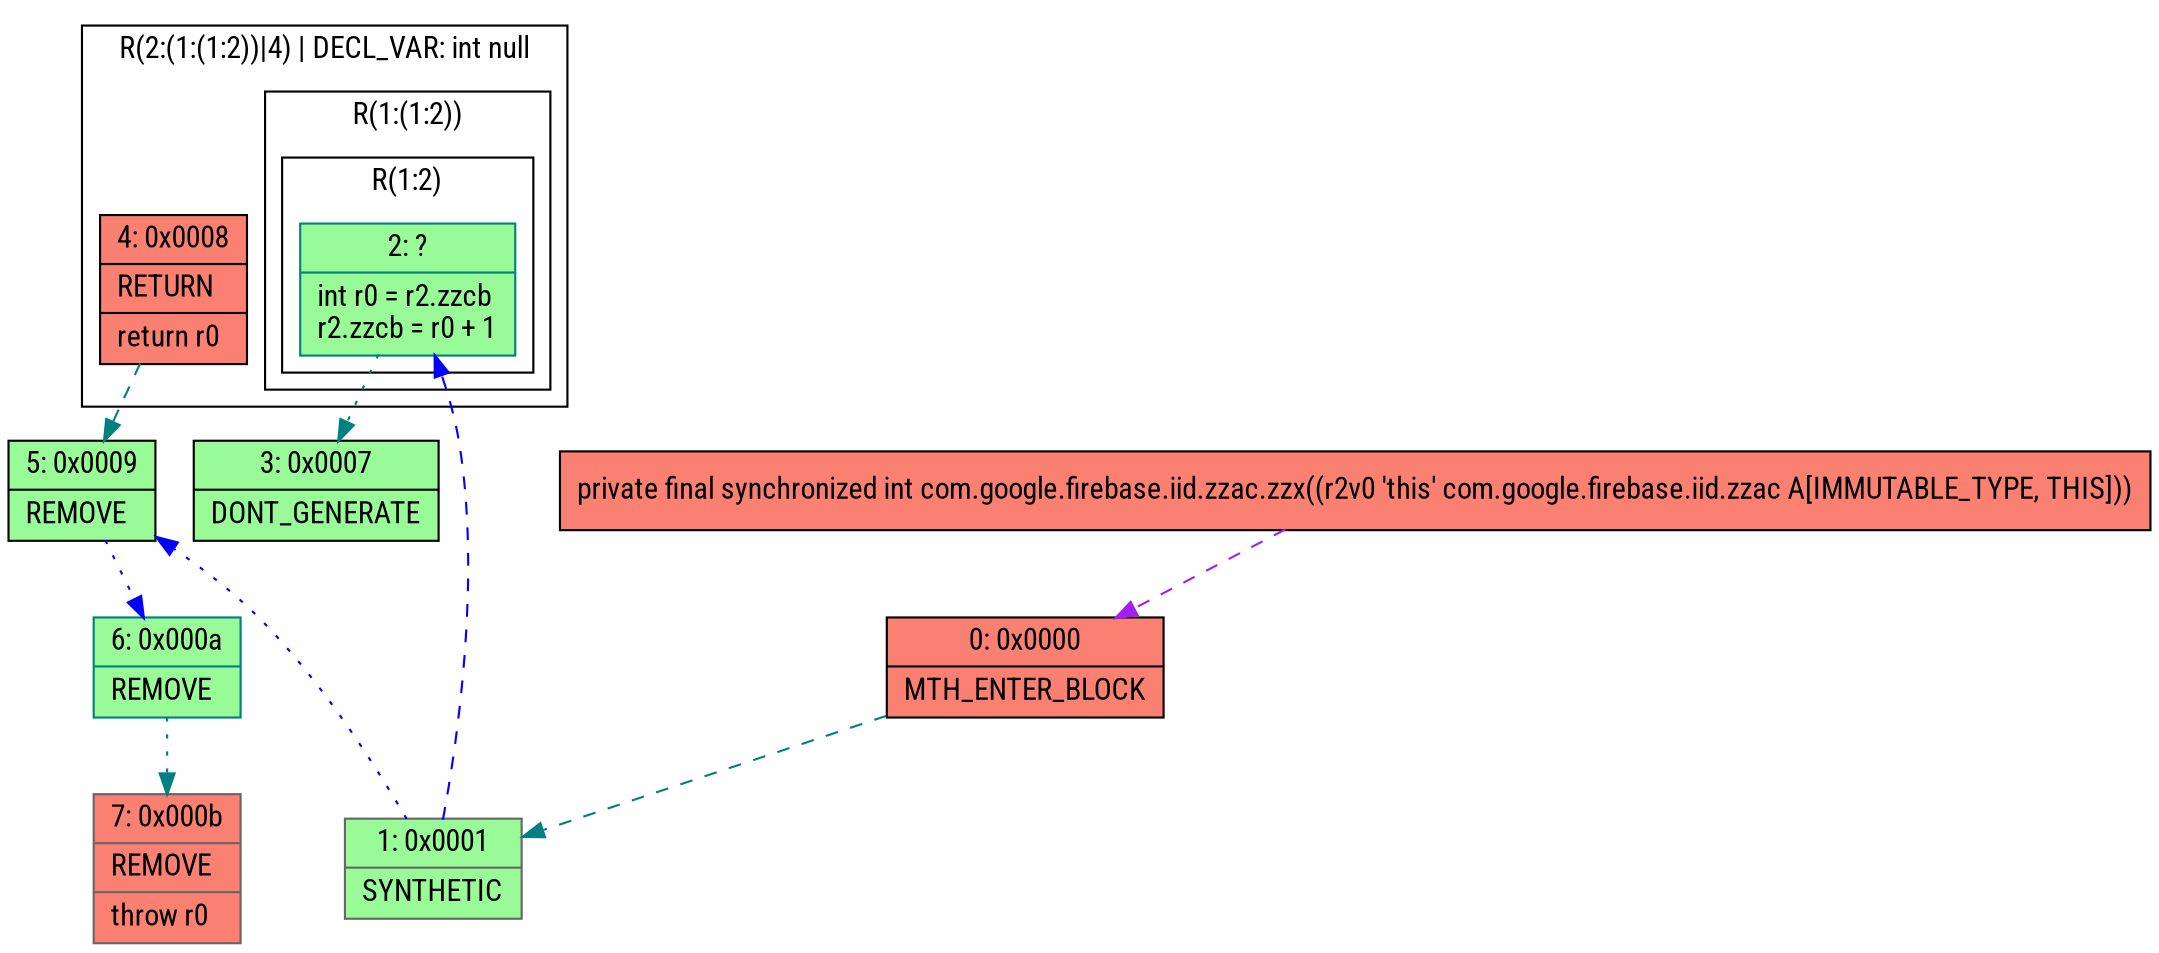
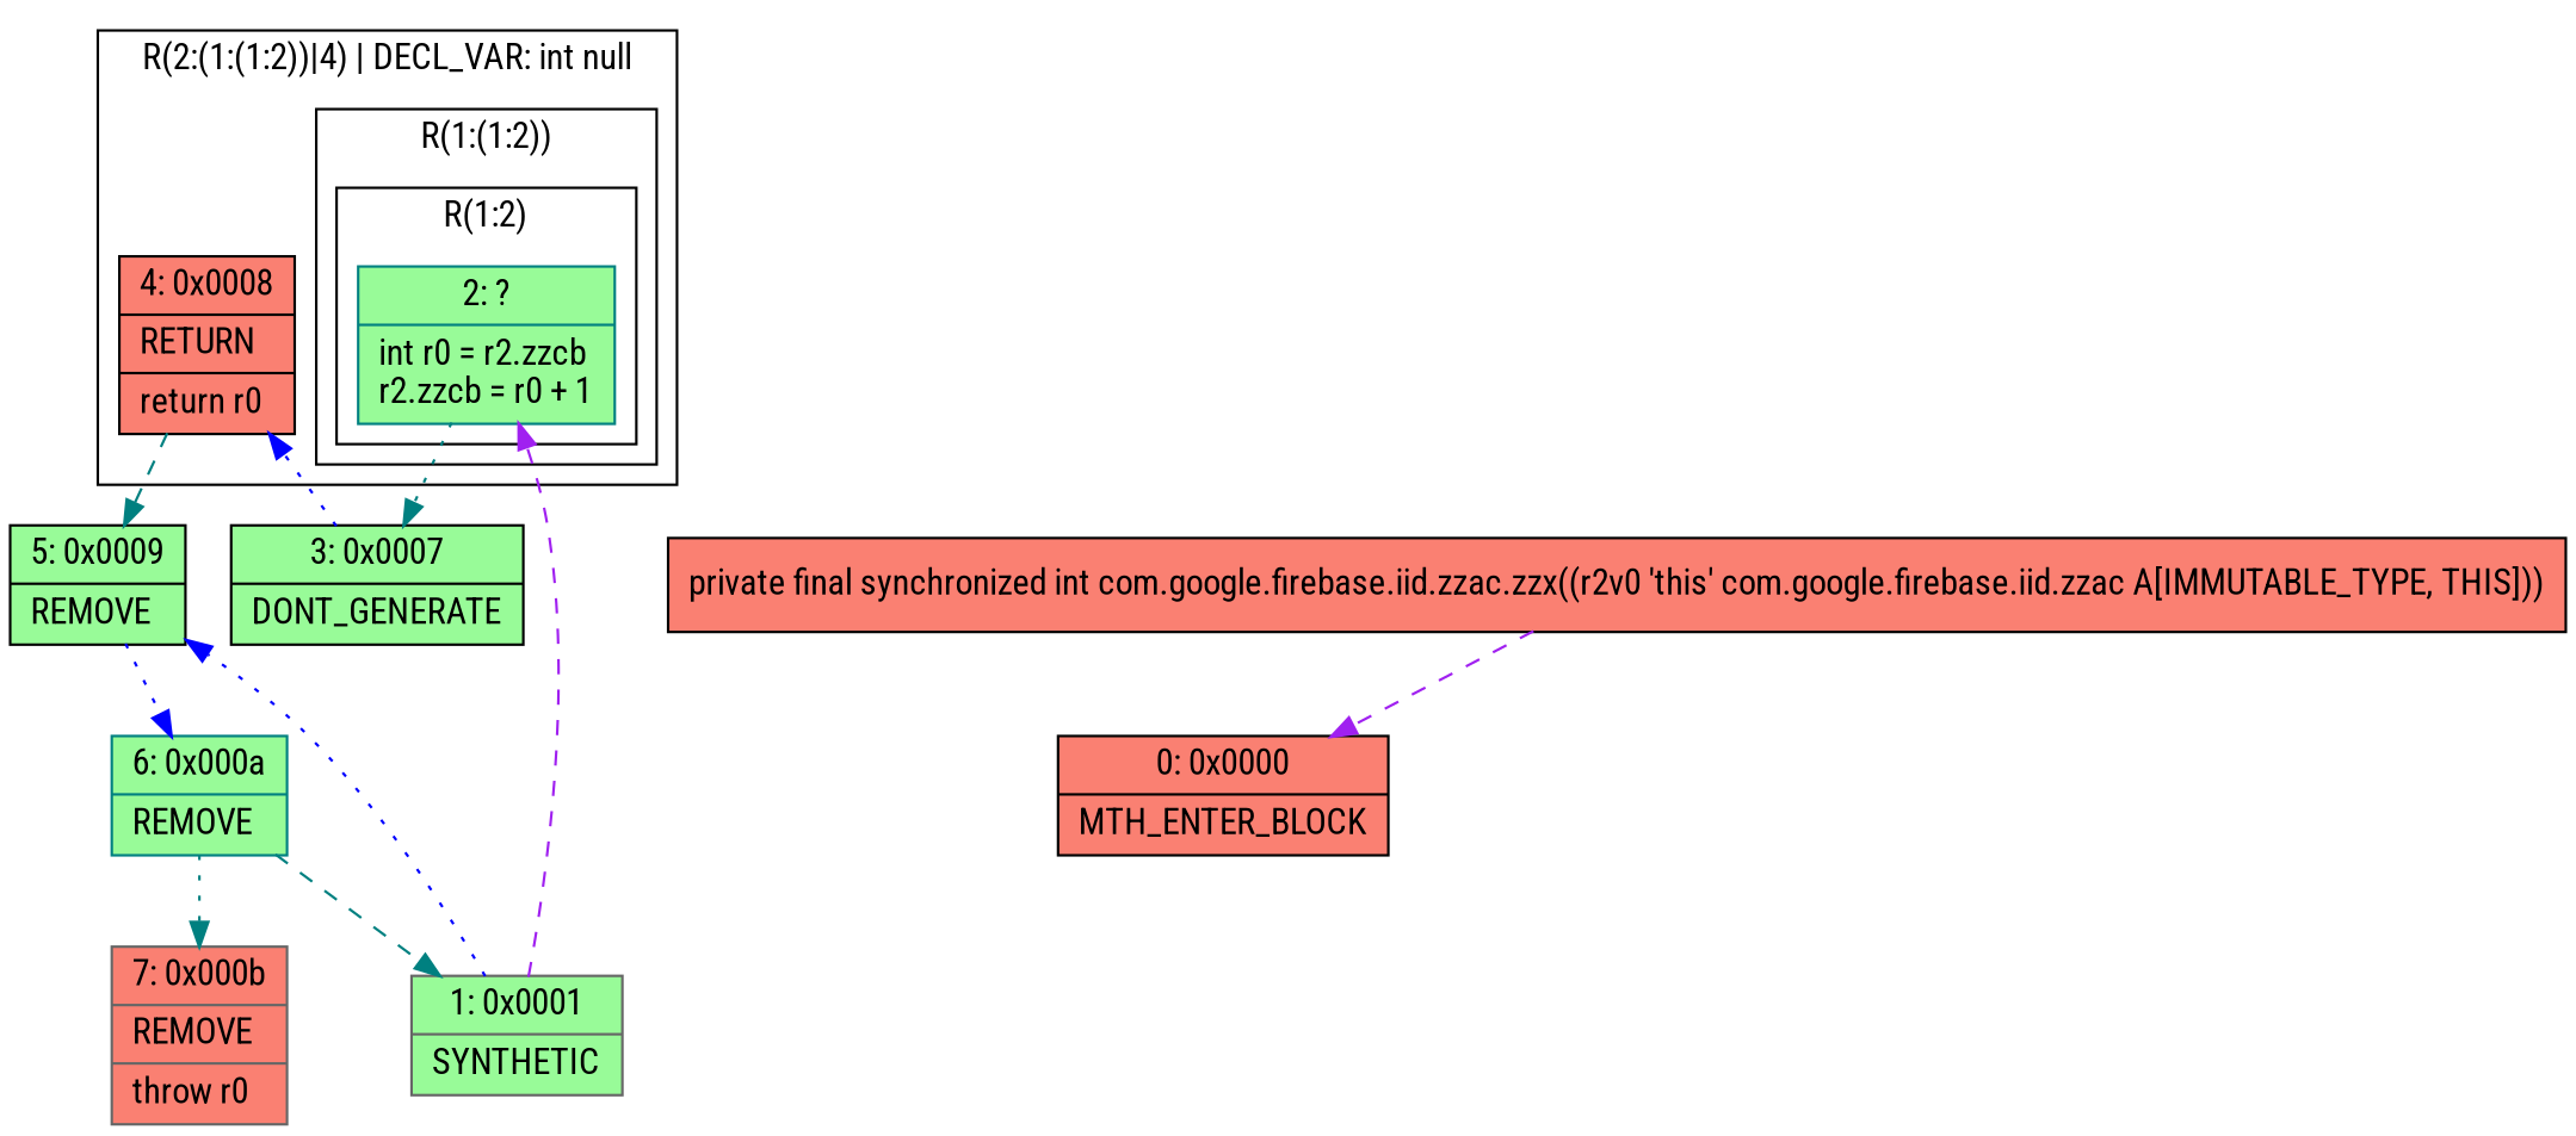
  digraph {
    fontname="Roboto Condensed"
    node [color=black fillcolor=palegreen fontname="Roboto Condensed" shape=record style=filled]
    edge [color=teal fontname="Roboto Condensed" style=dotted]
    n1 [color=teal label="{2\:\ ?|int r0 = r2.zzcb\lr2.zzcb = r0 + 1\l}"]
    n2 [fillcolor=salmon label="{4\:\ 0x0008|RETURN\l|return r0\l}"]
    n3 [label="{3\:\ 0x0007|DONT_GENERATE\l}"]
    n4 [label="{5\:\ 0x0009|REMOVE\l}"]
    n5 [color=teal label="{6\:\ 0x000a|REMOVE\l}"]
    n6 [fillcolor=salmon label="{0\:\ 0x0000|MTH_ENTER_BLOCK\l}"]
    n7 [color=gray40 label="{1\:\ 0x0001|SYNTHETIC\l}"]
    n8 [color=gray40 fillcolor=salmon label="{7\:\ 0x000b|REMOVE\l|throw r0\l}"]
    n9 [fillcolor=salmon label="{private final synchronized int com.google.firebase.iid.zzac.zzx((r2v0 'this' com.google.firebase.iid.zzac A[IMMUTABLE_TYPE, THIS])) }"]
    subgraph cluster_1 {
      label="R(2:(1:(1:2))|4) | DECL_VAR: int null\l"
      n2
      subgraph cluster_2 {
        label="R(1:(1:2))"
        subgraph cluster_3 {
          label="R(1:2)"
          n1
        }
      }
    }
    n1 -> n3
    n2 -> n4 [style=dashed]
+   n3 -> n2 [color=blue]
    n4 -> n5 [color=blue]
    n5 -> n8
-   n6 -> n7 [style=dashed]
-   n7 -> n1 [color=blue style=dashed]
+   n5 -> n7 [style=dashed]
+   n7 -> n1 [color=purple style=dashed]
    n7 -> n4 [color=blue]
    n9 -> n6 [color=purple style=dashed]
  }
